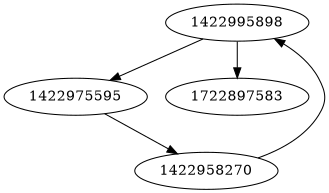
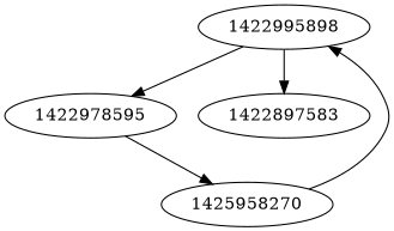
  strict digraph {
    n1 [label=1422995898]
-   1422975595
-   1422897583 [label=1722897583]
-   1422958270
+   1422975595 [label=1422978595]
+   1422897583
+   1422958270 [label=1425958270]
    n1 -> 1422975595
    n1 -> 1422897583
    1422975595 -> 1422958270
    1422958270 -> n1
  }
